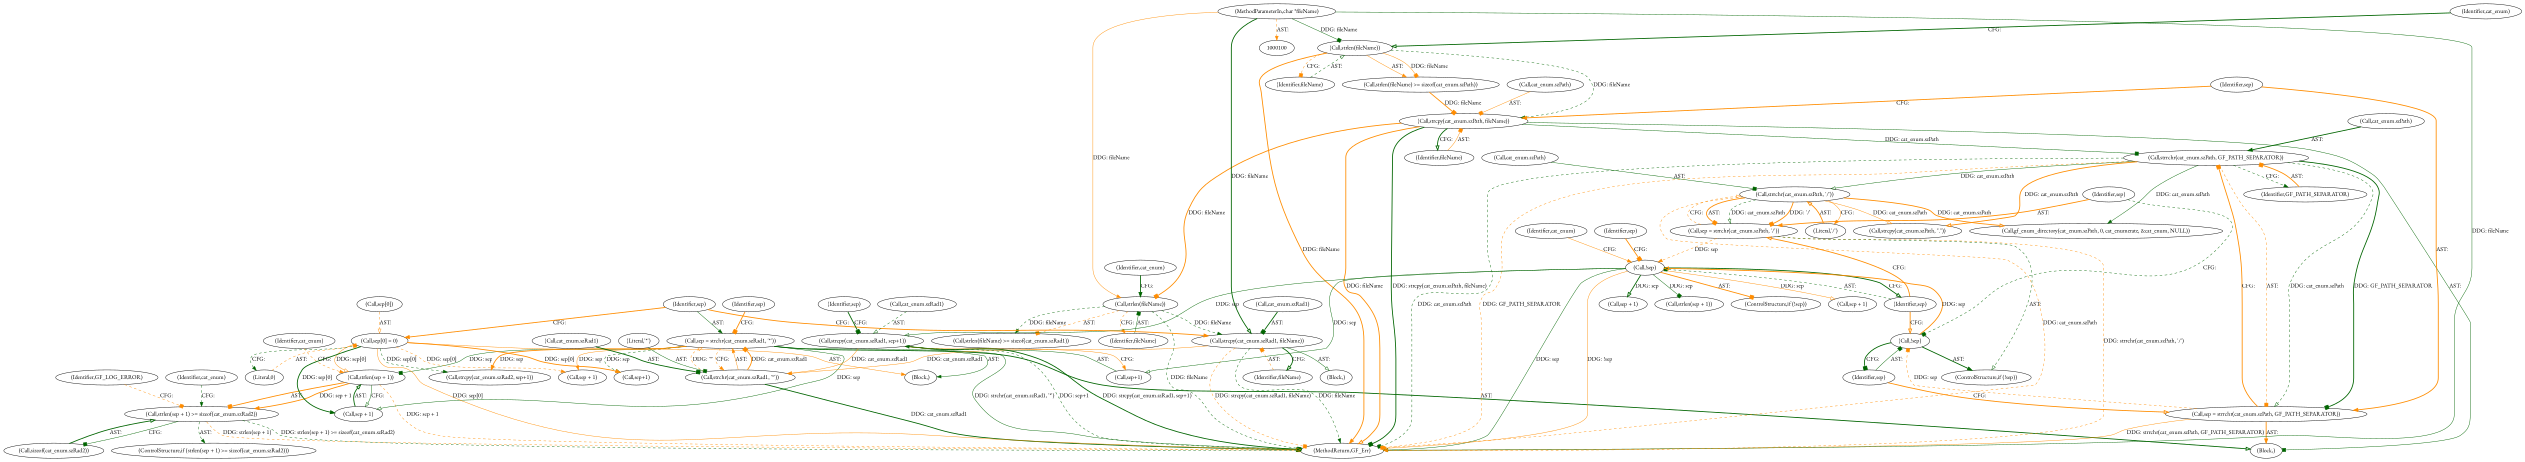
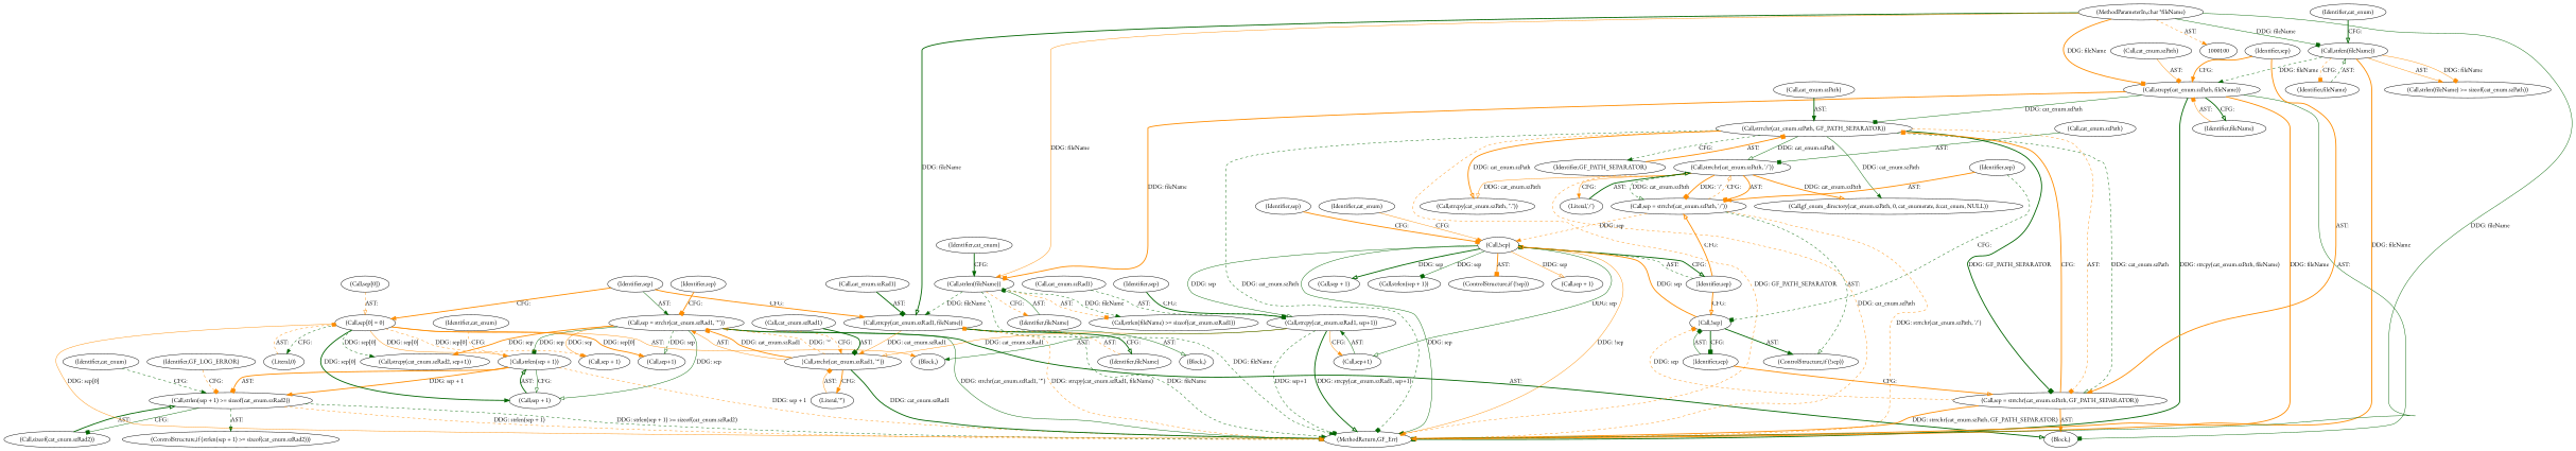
  digraph {
    fontname="EB Garamond"
    node [fontname="EB Garamond"]
    edge [arrowhead=normal color=darkorange fontname="EB Garamond" style=bold]
    n1 [label="(Call,strlen(sep + 1))"]
    n2 [label="(Call,strlen(sep + 1) >= sizeof(cat_enum.szRad2))"]
    n3 [label="(Call,sep + 1)"]
    n4 [label="(MethodReturn,GF_Err)"]
    n5 [label="(Call,sizeof(cat_enum.szRad2))"]
    n6 [label="(ControlStructure,if (strlen(sep + 1) >= sizeof(cat_enum.szRad2)))"]
    n7 [label="(Call,sep = strchr(cat_enum.szRad1, '*'))"]
    n8 [label="(Call,strchr(cat_enum.szRad1, '*'))"]
    n9 [label="(Block,)"]
    n10 [label="(Call,sep + 1)"]
    n11 [label="(Call,sep+1)"]
    n12 [label="(Call,strcpy(cat_enum.szRad2, sep+1))"]
    n13 [label="(Literal,'*')"]
    n14 [label="(Call,strcpy(cat_enum.szRad1, fileName))"]
    n15 [label="(Block,)"]
    n16 [label="(Identifier,fileName)"]
    n17 [label="(Call,strlen(fileName))"]
    n18 [label="(Call,strlen(fileName) >= sizeof(cat_enum.szRad1))"]
    n19 [label="(Identifier,fileName)"]
    n20 [label="(Call,strcpy(cat_enum.szPath, fileName))"]
    n21 [label="(Call,strrchr(cat_enum.szPath, GF_PATH_SEPARATOR))"]
    n22 [label="(Identifier,fileName)"]
    n23 [label="(Call,strrchr(cat_enum.szPath, '/'))"]
    n24 [label="(Call,strcpy(cat_enum.szPath, \".\"))"]
    n25 [label="(Call,gf_enum_directory(cat_enum.szPath, 0, cat_enumerate, &cat_enum, NULL))"]
    n26 [label="(Call,sep = strrchr(cat_enum.szPath, GF_PATH_SEPARATOR))"]
    n27 [label="(Identifier,GF_PATH_SEPARATOR)"]
    n28 [label="(Call,strlen(fileName))"]
    n29 [label="(Call,strlen(fileName) >= sizeof(cat_enum.szPath))"]
    n30 [label="(Identifier,fileName)"]
    n31 [label="(MethodParameterIn,char *fileName)"]
    1000100
    n33 [label="(Call,strcpy(cat_enum.szRad1, sep+1))"]
    n34 [label="(Block,)"]
    n35 [label="(Call,sep+1)"]
    n36 [label="(Call,!sep)"]
    n37 [label="(Call,sep + 1)"]
    n38 [label="(Call,strlen(sep + 1))"]
    n39 [label="(ControlStructure,if (!sep))"]
    n40 [label="(Call,sep + 1)"]
    n41 [label="(Identifier,sep)"]
    n42 [label="(Call,sep = strrchr(cat_enum.szPath, '/'))"]
    n43 [label="(Call,!sep)"]
    n44 [label="(ControlStructure,if (!sep))"]
    n45 [label="(Literal,'/')"]
    n46 [label="(Identifier,sep)"]
    n47 [label="(Call,sep[0] = 0)"]
    n48 [label="(Literal,0)"]
    n49 [label="(Identifier,sep)"]
    n50 [label="(Call,sep[0])"]
    n51 [label="(Call,cat_enum.szRad1)"]
    n52 [label="(Identifier,sep)"]
    n53 [label="(Identifier,sep)"]
    n54 [label="(Call,cat_enum.szPath)"]
    n55 [label="(Identifier,cat_enum)"]
    n56 [label="(Identifier,GF_LOG_ERROR)"]
    n57 [label="(Identifier,sep)"]
    n58 [label="(Call,cat_enum.szPath)"]
    n59 [label="(Call,cat_enum.szRad1)"]
    n60 [label="(Identifier,sep)"]
    n61 [label="(Identifier,cat_enum)"]
    n62 [label="(Identifier,cat_enum)"]
    n63 [label="(Identifier,cat_enum)"]
    n64 [label="(Identifier,sep)"]
    n65 [label="(Identifier,cat_enum)"]
    n66 [label="(Call,cat_enum.szRad1)"]
    n67 [label="(Call,cat_enum.szPath)"]
    n1 -> n2 [arrowhead=box label="AST: "]
    n1 -> n2 [label="DDG: sep + 1"]
    n1 -> n3 [arrowhead=onormal color=darkgreen label="CFG: " style=solid]
    n1 -> n4 [label="DDG: sep + 1" style=dashed]
    n2 -> n4 [arrowhead=box label="DDG: strlen(sep + 1)" style=dashed]
    n2 -> n4 [color=darkgreen label="DDG: strlen(sep + 1) >= sizeof(cat_enum.szRad2)" style=dashed]
    n2 -> n5 [arrowhead=box color=darkgreen label="CFG: " style=solid]
    n2 -> n6 [color=darkgreen label="AST: " style=dashed]
    n3 -> n1 [arrowhead=onormal color=darkgreen label="AST: "]
    n5 -> n2 [arrowhead=onormal color=darkgreen label="AST: "]
    n7 -> n1 [arrowhead=box color=darkgreen label="DDG: sep" style=solid]
    n7 -> n3 [arrowhead=onormal color=darkgreen label="DDG: sep" style=solid]
    n7 -> n4 [arrowhead=box color=darkgreen label="DDG: strchr(cat_enum.szRad1, '*')" style=solid]
    n7 -> n8 [label="CFG: " style=dashed]
    n7 -> n9 [arrowhead=onormal color=darkgreen label="AST: "]
    n7 -> n10 [label="DDG: sep" style=solid]
    n7 -> n11 [arrowhead=onormal color=darkgreen label="DDG: sep" style=dashed]
    n7 -> n12 [label="DDG: sep"]
    n8 -> n4 [arrowhead=onormal color=darkgreen label="DDG: cat_enum.szRad1"]
    n8 -> n7 [label="AST: " style=solid]
    n8 -> n7 [arrowhead=box label="DDG: cat_enum.szRad1"]
    n8 -> n7 [arrowhead=onormal label="DDG: '*'" style=dashed]
-   n13 -> n8 [arrowhead=box color=darkgreen label="AST: " style=solid]
+   n8 -> n13 [label="CFG: "]
+   n13 -> n8 [arrowhead=box label="AST: " style=solid]
    n14 -> n4 [arrowhead=box label="DDG: strcpy(cat_enum.szRad1, fileName)" style=dashed]
    n14 -> n4 [color=darkgreen label="DDG: fileName" style=dashed]
    n14 -> n8 [label="DDG: cat_enum.szRad1" style=solid]
    n14 -> n15 [arrowhead=onormal color=darkgreen label="AST: " style=solid]
    n14 -> n16 [arrowhead=onormal color=darkgreen label="CFG: "]
    n16 -> n14 [arrowhead=box label="AST: " style=dashed]
    n17 -> n4 [color=darkgreen label="DDG: fileName" style=dashed]
    n17 -> n14 [color=darkgreen label="DDG: fileName" style=dashed]
    n17 -> n18 [arrowhead=box label="AST: " style=dashed]
    n17 -> n18 [color=darkgreen label="DDG: fileName" style=dashed]
    n17 -> n19 [label="CFG: " style=dashed]
    n19 -> n17 [arrowhead=box color=darkgreen label="AST: " style=solid]
    n20 -> n4 [arrowhead=box color=darkgreen label="DDG: strcpy(cat_enum.szPath, fileName)"]
    n20 -> n4 [arrowhead=onormal label="DDG: fileName"]
    n20 -> n9 [arrowhead=box color=darkgreen label="AST: " style=solid]
    n20 -> n17 [arrowhead=box label="DDG: fileName"]
    n20 -> n21 [arrowhead=box color=darkgreen label="DDG: cat_enum.szPath" style=solid]
    n20 -> n22 [arrowhead=onormal color=darkgreen label="CFG: "]
    n21 -> n4 [arrowhead=box color=darkgreen label="DDG: cat_enum.szPath" style=dashed]
    n21 -> n4 [arrowhead=box label="DDG: GF_PATH_SEPARATOR" style=dashed]
    n21 -> n23 [arrowhead=onormal color=darkgreen label="DDG: cat_enum.szPath" style=solid]
    n21 -> n24 [arrowhead=onormal label="DDG: cat_enum.szPath"]
    n21 -> n25 [color=darkgreen label="DDG: cat_enum.szPath" style=solid]
    n21 -> n26 [arrowhead=box label="AST: " style=dashed]
    n21 -> n26 [arrowhead=onormal color=darkgreen label="DDG: cat_enum.szPath" style=dashed]
    n21 -> n26 [arrowhead=box color=darkgreen label="DDG: GF_PATH_SEPARATOR"]
    n21 -> n27 [color=darkgreen label="CFG: " style=dashed]
    n22 -> n20 [arrowhead=box label="AST: " style=solid]
    n23 -> n4 [label="DDG: cat_enum.szPath" style=dashed]
    n23 -> n24 [arrowhead=onormal label="DDG: cat_enum.szPath" style=solid]
    n23 -> n25 [arrowhead=onormal label="DDG: cat_enum.szPath"]
    n23 -> n42 [arrowhead=box label="AST: "]
    n23 -> n42 [arrowhead=onormal color=darkgreen label="DDG: cat_enum.szPath" style=dashed]
    n23 -> n42 [arrowhead=box label="DDG: '/'"]
    n23 -> n45 [label="CFG: " style=solid]
-   n26 -> n4 [arrowhead=onormal label="DDG: strrchr(cat_enum.szPath, GF_PATH_SEPARATOR)" style=solid]
+   n26 -> n4 [arrowhead=onormal label="DDG: strrchr(cat_enum.szPath, GF_PATH_SEPARATOR)"]
    n26 -> n9 [label="AST: "]
    n26 -> n21 [arrowhead=box label="CFG: "]
    n26 -> n43 [arrowhead=box label="DDG: sep" style=dashed]
    n27 -> n21 [arrowhead=box label="AST: "]
    n28 -> n4 [label="DDG: fileName"]
    n28 -> n20 [color=darkgreen label="DDG: fileName" style=dashed]
    n28 -> n29 [label="AST: " style=solid]
    n28 -> n29 [arrowhead=box label="DDG: fileName" style=solid]
    n28 -> n30 [arrowhead=box label="CFG: " style=dashed]
    n30 -> n28 [arrowhead=onormal color=darkgreen label="AST: " style=dashed]
    n31 -> n4 [arrowhead=onormal color=darkgreen label="DDG: fileName" style=solid]
    n31 -> n14 [arrowhead=onormal color=darkgreen label="DDG: fileName"]
    n31 -> n17 [label="DDG: fileName" style=solid]
-   n29 -> n20 [arrowhead=box label="DDG: fileName"]
+   n31 -> n20 [arrowhead=box label="DDG: fileName"]
    n31 -> n28 [arrowhead=box color=darkgreen label="DDG: fileName" style=solid]
    n31 -> 1000100 [label="AST: " style=dashed]
    n33 -> n4 [arrowhead=box color=darkgreen label="DDG: sep+1" style=dashed]
    n33 -> n4 [arrowhead=onormal color=darkgreen label="DDG: strcpy(cat_enum.szRad1, sep+1)"]
    n33 -> n8 [arrowhead=onormal label="DDG: cat_enum.szRad1" style=solid]
    n33 -> n34 [color=darkgreen label="AST: " style=solid]
    n33 -> n35 [label="CFG: " style=solid]
    n35 -> n33 [color=darkgreen label="AST: " style=solid]
    n36 -> n4 [color=darkgreen label="DDG: sep" style=solid]
    n36 -> n4 [label="DDG: !sep" style=solid]
    n36 -> n33 [arrowhead=onormal color=darkgreen label="DDG: sep" style=solid]
    n36 -> n35 [arrowhead=onormal color=darkgreen label="DDG: sep" style=solid]
    n36 -> n37 [arrowhead=onormal color=darkgreen label="DDG: sep"]
    n36 -> n38 [arrowhead=box color=darkgreen label="DDG: sep" style=solid]
    n36 -> n39 [arrowhead=box label="AST: "]
    n36 -> n40 [arrowhead=onormal label="DDG: sep" style=solid]
    n36 -> n41 [arrowhead=onormal color=darkgreen label="CFG: "]
    n41 -> n36 [arrowhead=box color=darkgreen label="AST: " style=dashed]
    n41 -> n42 [arrowhead=onormal label="CFG: "]
    n41 -> n43 [arrowhead=onormal label="CFG: "]
    n42 -> n4 [label="DDG: strrchr(cat_enum.szPath, '/')" style=dashed]
    n42 -> n23 [arrowhead=onormal label="CFG: " style=dashed]
    n42 -> n36 [label="DDG: sep" style=dashed]
    n42 -> n44 [arrowhead=onormal color=darkgreen label="AST: " style=dashed]
    n43 -> n36 [arrowhead=onormal label="DDG: sep"]
    n43 -> n44 [color=darkgreen label="AST: "]
    n43 -> n46 [arrowhead=box color=darkgreen label="CFG: "]
-   n45 -> n23 [arrowhead=onormal label="AST: "]
+   n45 -> n23 [arrowhead=onormal color=darkgreen label="AST: "]
    n46 -> n26 [arrowhead=onormal label="CFG: "]
    n46 -> n43 [arrowhead=box color=darkgreen label="AST: " style=solid]
    n47 -> n1 [arrowhead=onormal label="DDG: sep[0]" style=solid]
    n47 -> n3 [color=darkgreen label="DDG: sep[0]"]
    n47 -> n4 [arrowhead=onormal label="DDG: sep[0]" style=solid]
    n47 -> n10 [label="DDG: sep[0]" style=dashed]
    n47 -> n11 [label="DDG: sep[0]"]
    n47 -> n12 [color=darkgreen label="DDG: sep[0]" style=dashed]
    n47 -> n34 [label="AST: " style=solid]
    n47 -> n48 [color=darkgreen label="CFG: " style=dashed]
    n48 -> n47 [arrowhead=box label="AST: " style=dashed]
    n49 -> n7 [arrowhead=box label="CFG: "]
    n50 -> n47 [arrowhead=onormal label="AST: " style=dashed]
    n51 -> n8 [arrowhead=box color=darkgreen label="AST: "]
    n52 -> n20 [label="CFG: "]
    n52 -> n26 [label="AST: "]
    n53 -> n36 [arrowhead=box label="CFG: "]
    n54 -> n20 [arrowhead=box label="AST: " style=solid]
    n55 -> n28 [arrowhead=onormal color=darkgreen label="CFG: "]
    n56 -> n2 [arrowhead=box label="CFG: " style=dashed]
    n57 -> n7 [color=darkgreen label="AST: " style=solid]
    n57 -> n14 [label="CFG: "]
    n57 -> n47 [label="CFG: "]
    n58 -> n21 [color=darkgreen label="AST: "]
    n59 -> n14 [arrowhead=box color=darkgreen label="AST: "]
    n60 -> n42 [label="AST: "]
    n60 -> n43 [arrowhead=box color=darkgreen label="CFG: " style=dashed]
    n61 -> n2 [color=darkgreen label="CFG: " style=dashed]
    n62 -> n17 [color=darkgreen label="CFG: "]
    n63 -> n36 [label="CFG: " style=solid]
    n64 -> n33 [arrowhead=box color=darkgreen label="CFG: "]
    n65 -> n1 [label="CFG: " style=dashed]
    n66 -> n33 [arrowhead=onormal color=darkgreen label="AST: " style=dashed]
    n67 -> n23 [arrowhead=box color=darkgreen label="AST: " style=solid]
  }
